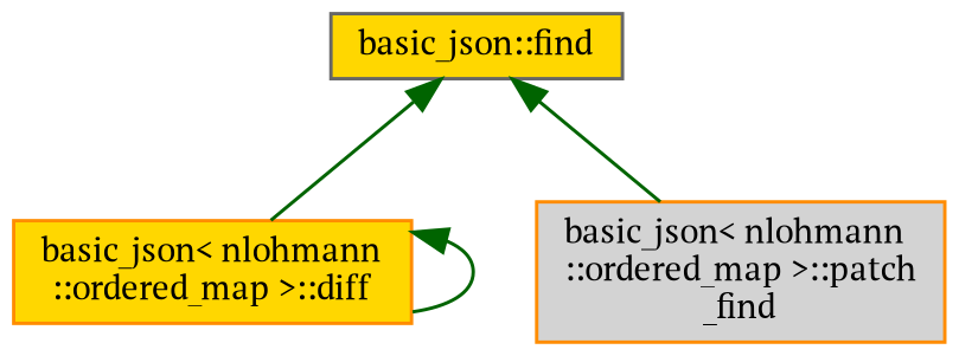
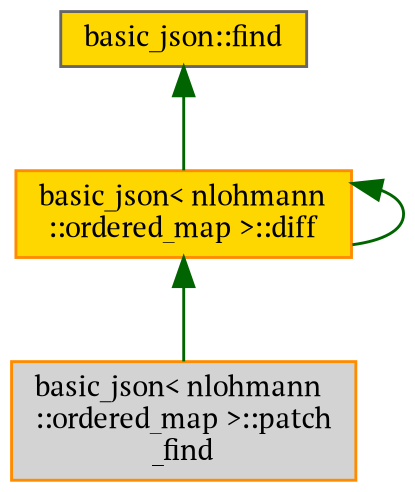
  digraph {
    fontname="PT Serif"
    rankdir=TB
    node [color=darkorange fillcolor=gold fontname="PT Serif" fontsize=10 shape=box style=filled]
    edge [color=darkgreen dir=back fontname="PT Serif" fontsize=10 labelfontname=Helvetica labelfontsize=10 style=solid]
    n1 [color=gray40 fontcolor=black height=0.2 label="basic_json::find" width=0.4]
    n2 [height=0.2 label="basic_json\< nlohmann\l::ordered_map \>::diff" width=0.4]
    n3 [fillcolor=lightgrey height=0.2 label="basic_json\< nlohmann\l::ordered_map \>::patch\l_find" width=0.4]
    n1 -> n2
-   n1 -> n3
+   n2 -> n3
    n2 -> n2
  }
